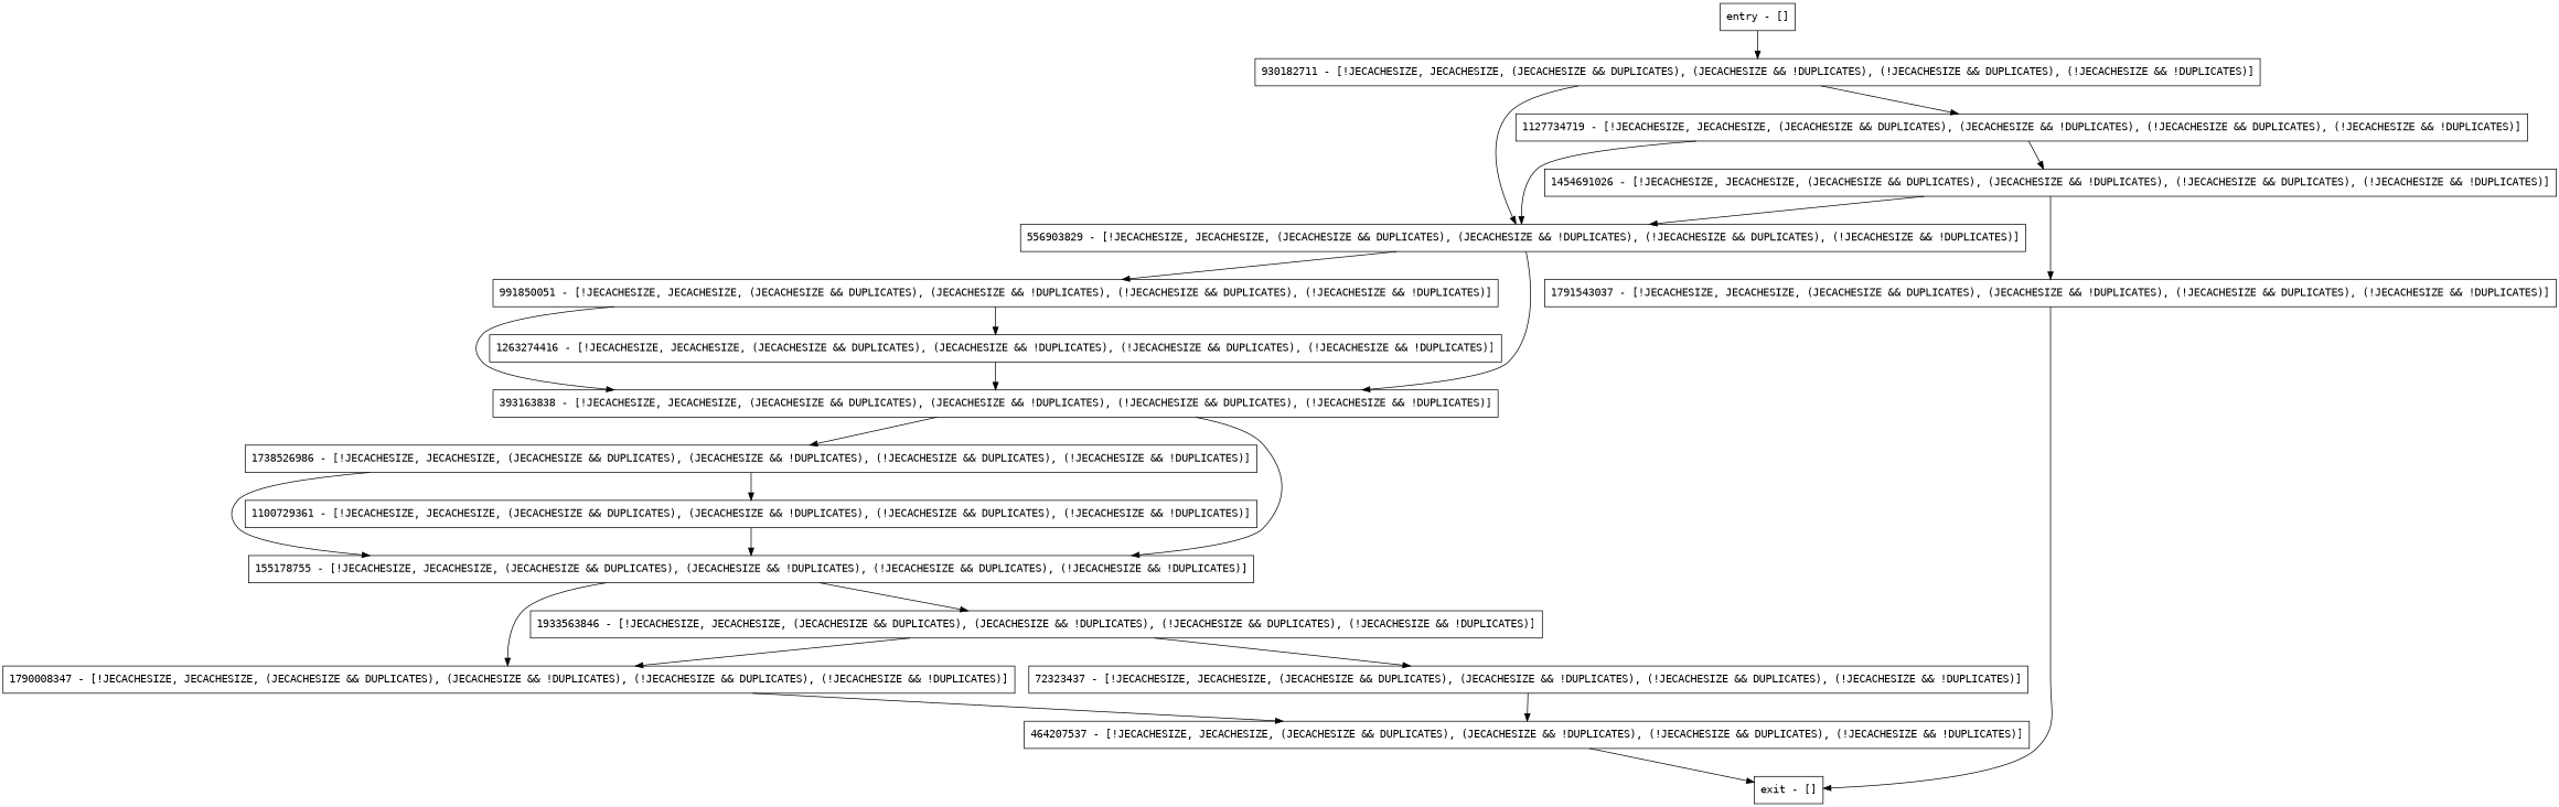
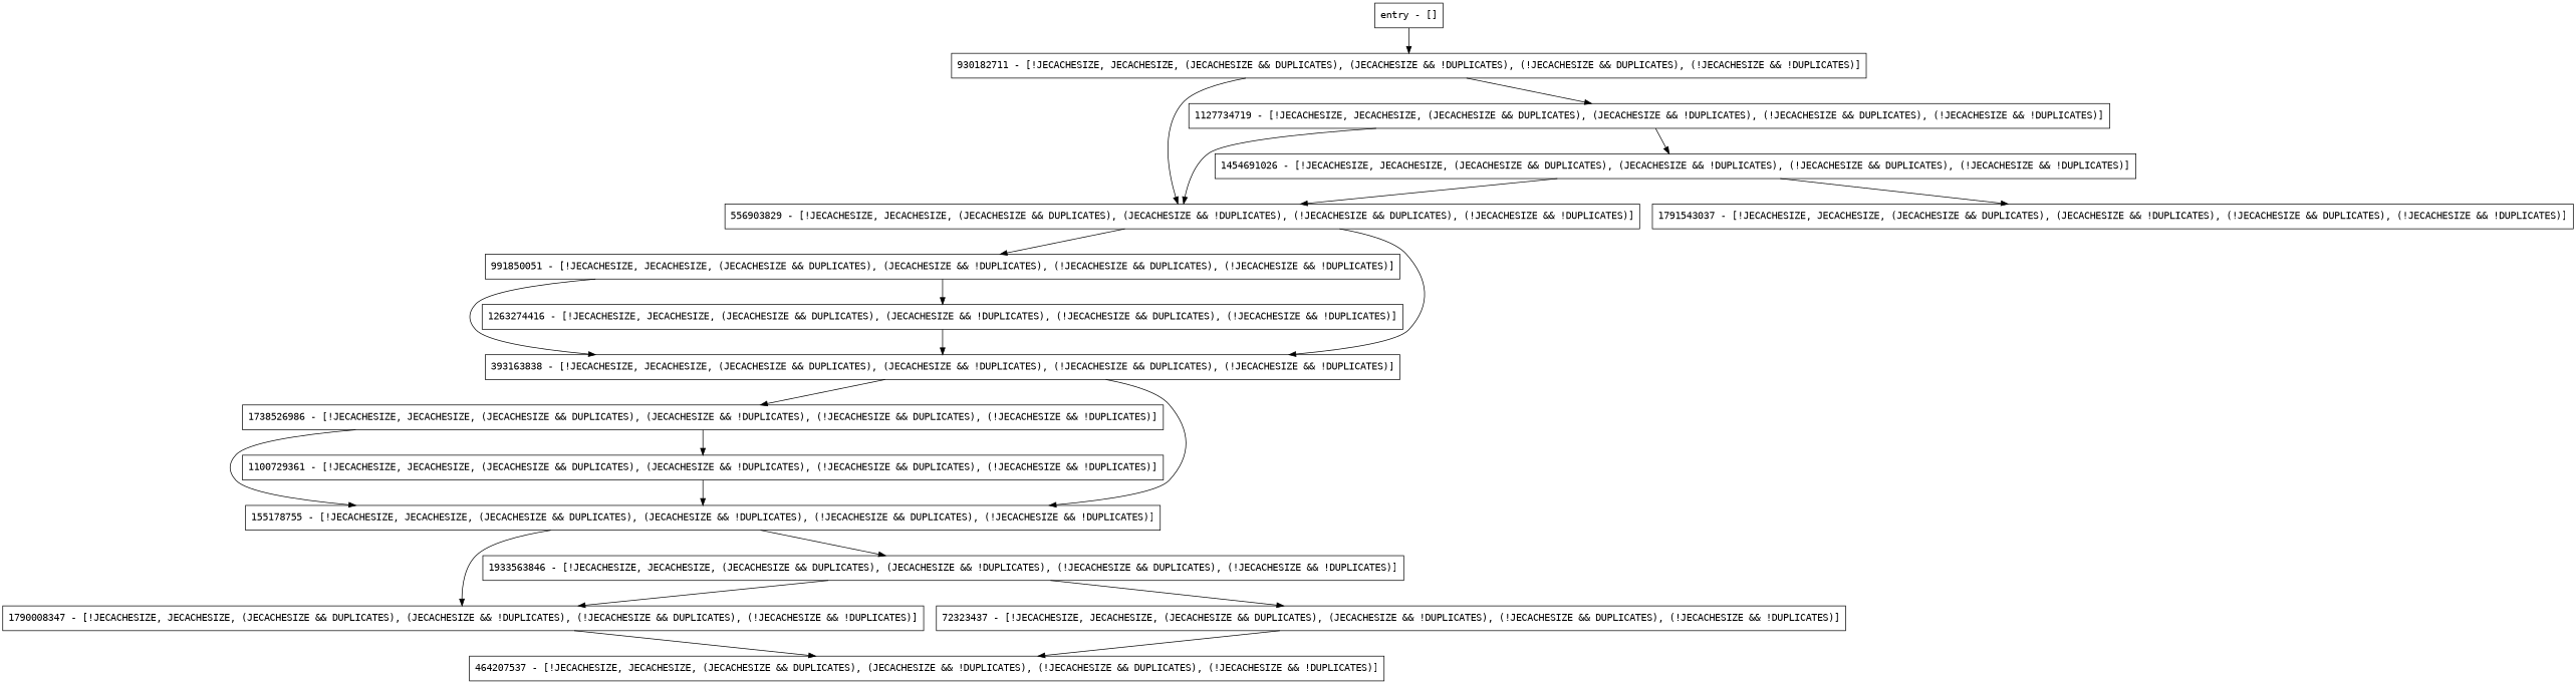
  digraph {
    fontname="DejaVu Sans Mono"
    node [shape=record fontname="DejaVu Sans Mono"]
    edge [fontname="DejaVu Sans Mono"]
    n1 [label="1791543037 - [!JECACHESIZE, JECACHESIZE, (JECACHESIZE && DUPLICATES), (JECACHESIZE && !DUPLICATES), (!JECACHESIZE && DUPLICATES), (!JECACHESIZE && !DUPLICATES)]"]
-   n2 [label="exit - []"]
    n3 [label="556903829 - [!JECACHESIZE, JECACHESIZE, (JECACHESIZE && DUPLICATES), (JECACHESIZE && !DUPLICATES), (!JECACHESIZE && DUPLICATES), (!JECACHESIZE && !DUPLICATES)]"]
    n4 [label="991850051 - [!JECACHESIZE, JECACHESIZE, (JECACHESIZE && DUPLICATES), (JECACHESIZE && !DUPLICATES), (!JECACHESIZE && DUPLICATES), (!JECACHESIZE && !DUPLICATES)]"]
    n5 [label="393163838 - [!JECACHESIZE, JECACHESIZE, (JECACHESIZE && DUPLICATES), (JECACHESIZE && !DUPLICATES), (!JECACHESIZE && DUPLICATES), (!JECACHESIZE && !DUPLICATES)]"]
    n6 [label="72323437 - [!JECACHESIZE, JECACHESIZE, (JECACHESIZE && DUPLICATES), (JECACHESIZE && !DUPLICATES), (!JECACHESIZE && DUPLICATES), (!JECACHESIZE && !DUPLICATES)]"]
    n7 [label="464207537 - [!JECACHESIZE, JECACHESIZE, (JECACHESIZE && DUPLICATES), (JECACHESIZE && !DUPLICATES), (!JECACHESIZE && DUPLICATES), (!JECACHESIZE && !DUPLICATES)]"]
    n8 [label="1263274416 - [!JECACHESIZE, JECACHESIZE, (JECACHESIZE && DUPLICATES), (JECACHESIZE && !DUPLICATES), (!JECACHESIZE && DUPLICATES), (!JECACHESIZE && !DUPLICATES)]"]
    n9 [label="1790008347 - [!JECACHESIZE, JECACHESIZE, (JECACHESIZE && DUPLICATES), (JECACHESIZE && !DUPLICATES), (!JECACHESIZE && DUPLICATES), (!JECACHESIZE && !DUPLICATES)]"]
    n10 [label="1738526986 - [!JECACHESIZE, JECACHESIZE, (JECACHESIZE && DUPLICATES), (JECACHESIZE && !DUPLICATES), (!JECACHESIZE && DUPLICATES), (!JECACHESIZE && !DUPLICATES)]"]
    n11 [label="155178755 - [!JECACHESIZE, JECACHESIZE, (JECACHESIZE && DUPLICATES), (JECACHESIZE && !DUPLICATES), (!JECACHESIZE && DUPLICATES), (!JECACHESIZE && !DUPLICATES)]"]
    n12 [label="930182711 - [!JECACHESIZE, JECACHESIZE, (JECACHESIZE && DUPLICATES), (JECACHESIZE && !DUPLICATES), (!JECACHESIZE && DUPLICATES), (!JECACHESIZE && !DUPLICATES)]"]
    n13 [label="1127734719 - [!JECACHESIZE, JECACHESIZE, (JECACHESIZE && DUPLICATES), (JECACHESIZE && !DUPLICATES), (!JECACHESIZE && DUPLICATES), (!JECACHESIZE && !DUPLICATES)]"]
    n14 [label="1100729361 - [!JECACHESIZE, JECACHESIZE, (JECACHESIZE && DUPLICATES), (JECACHESIZE && !DUPLICATES), (!JECACHESIZE && DUPLICATES), (!JECACHESIZE && !DUPLICATES)]"]
    n15 [label="entry - []"]
    n16 [label="1933563846 - [!JECACHESIZE, JECACHESIZE, (JECACHESIZE && DUPLICATES), (JECACHESIZE && !DUPLICATES), (!JECACHESIZE && DUPLICATES), (!JECACHESIZE && !DUPLICATES)]"]
    n17 [label="1454691026 - [!JECACHESIZE, JECACHESIZE, (JECACHESIZE && DUPLICATES), (JECACHESIZE && !DUPLICATES), (!JECACHESIZE && DUPLICATES), (!JECACHESIZE && !DUPLICATES)]"]
-   n1 -> n2
    n3 -> n4
    n3 -> n5
    n4 -> n5
    n4 -> n8
    n5 -> n10
    n5 -> n11
    n6 -> n7
-   n7 -> n2
    n8 -> n5
    n9 -> n7
    n10 -> n11
    n10 -> n14
    n11 -> n9
    n11 -> n16
    n12 -> n3
    n12 -> n13
    n13 -> n3
    n13 -> n17
    n14 -> n11
    n15 -> n12
    n16 -> n6
    n16 -> n9
    n17 -> n1
    n17 -> n3
  }
